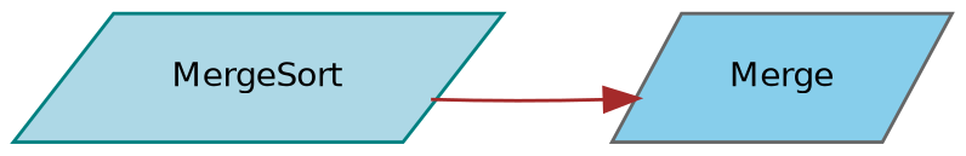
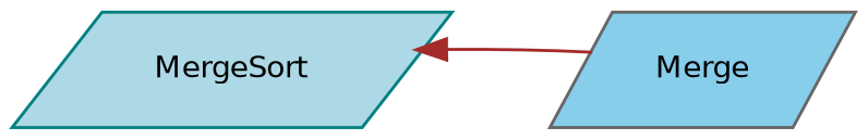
  digraph {
    rankdir=LR
    node [fontname=Helvetica fontsize=10 shape=parallelogram style=filled]
    n1 [color=teal fillcolor=lightblue fontcolor=black height=0.2 label=MergeSort width=0.4]
    n2 [color=gray40 fillcolor=skyblue height=0.2 label=Merge width=0.4]
-   n1 -> n2 [color=brown fontname=Helvetica fontsize=10 labelfontname=Helvetica labelfontsize=10 style=solid]
+   n2 -> n1 [color=brown fontname=Helvetica fontsize=10 labelfontname=Helvetica labelfontsize=10 style=solid]
  }
